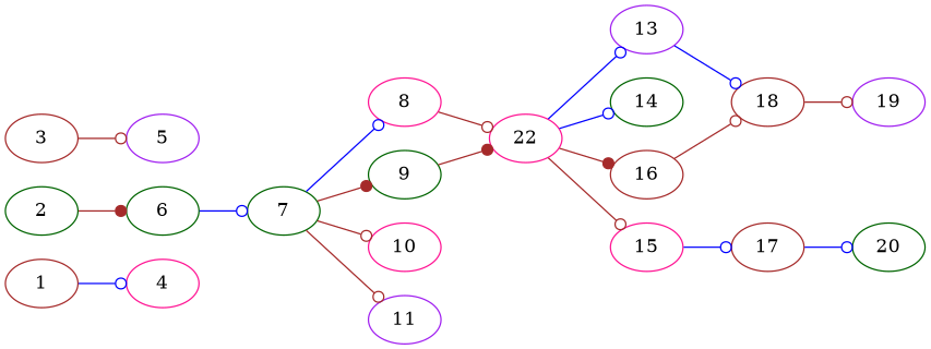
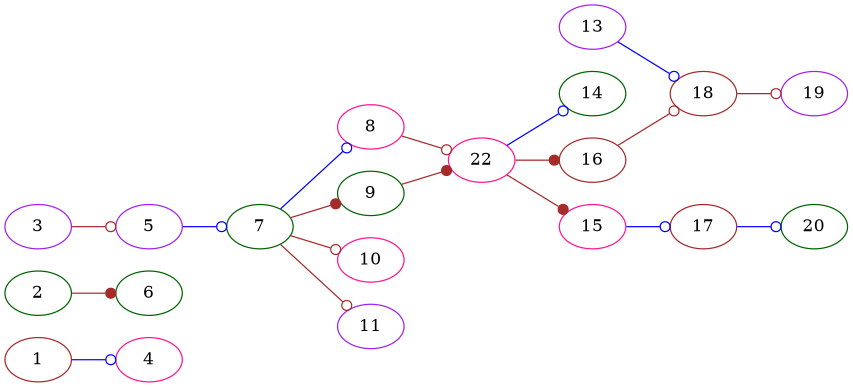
  digraph {
    rankdir=LR
    node [alpha=0.10 color=darkgreen]
    edge [arrowhead=odot color=brown]
    1 [alpha=0.00 color=brown expect_size=50454528]
    4 [alpha=0.19 color=deeppink expect_size=24276992]
    2 [expect_size=28321792]
    6 [alpha=0.13 expect_size=8024064]
    7 [alpha=0.00 expect_size=28269568]
    8 [alpha=0.13 color=deeppink expect_size=33058816]
    9 [alpha=0.12 expect_size=10144768]
    10 [alpha=0.01 color=deeppink expect_size=10720256]
    11 [alpha=0.15 color=purple expect_size=23335936]
-   3 [alpha=0.20 color=brown expect_size=38003712]
+   3 [alpha=0.20 color=purple expect_size=38003712]
    5 [color=purple expect_size=35610624]
    n12 [alpha=0.18 color=deeppink expect_size=24418304 label=22]
    13 [alpha=0.11 color=purple expect_size=47745024]
    14 [expect_size=47123456]
    15 [alpha=0.19 color=deeppink expect_size=44072960]
    16 [alpha=0.06 color=brown expect_size=21610496]
    18 [alpha=0.13 color=brown expect_size=5894144]
    17 [alpha=0.03 color=brown expect_size=52378624]
    19 [alpha=0.05 color=purple expect_size=37577728]
    20 [alpha=0.14 expect_size=18349056]
    1 -> 4 [color=blue]
    2 -> 6 [arrowhead=dot]
-   6 -> 7 [color=blue]
+   5 -> 7 [color=blue]
    7 -> 8 [color=blue]
    7 -> 9 [arrowhead=dot]
    7 -> 10
    7 -> 11
    8 -> n12
    9 -> n12 [arrowhead=dot]
    3 -> 5
-   n12 -> 13 [color=blue]
    n12 -> 14 [color=blue]
-   n12 -> 15
+   n12 -> 15 [arrowhead=dot]
    n12 -> 16 [arrowhead=dot]
    13 -> 18 [color=blue]
    15 -> 17 [color=blue]
    16 -> 18
    18 -> 19
    17 -> 20 [color=blue]
  }
